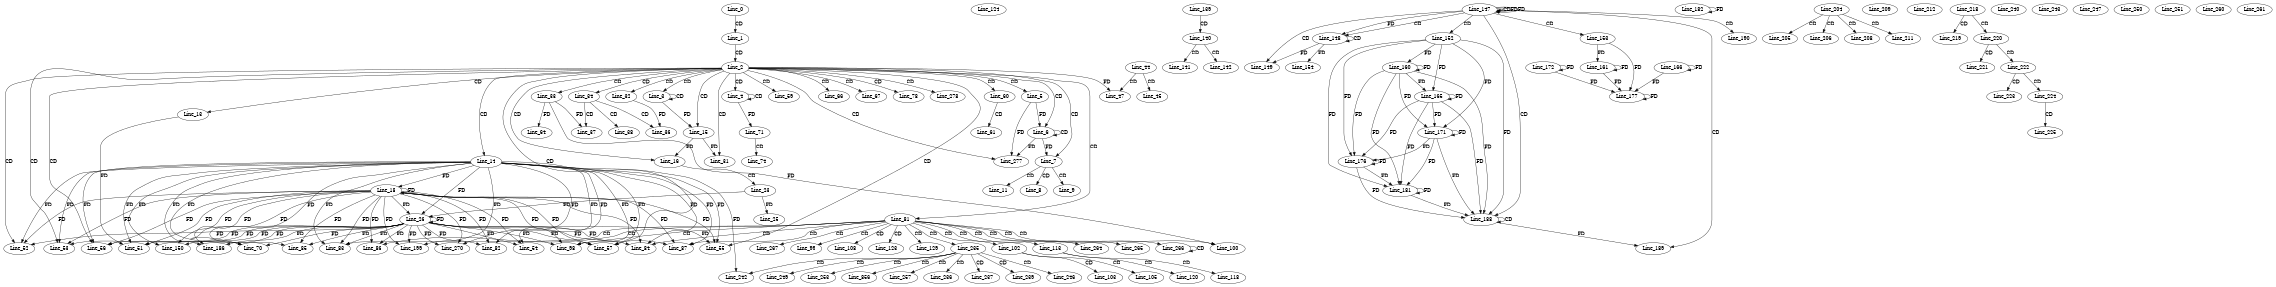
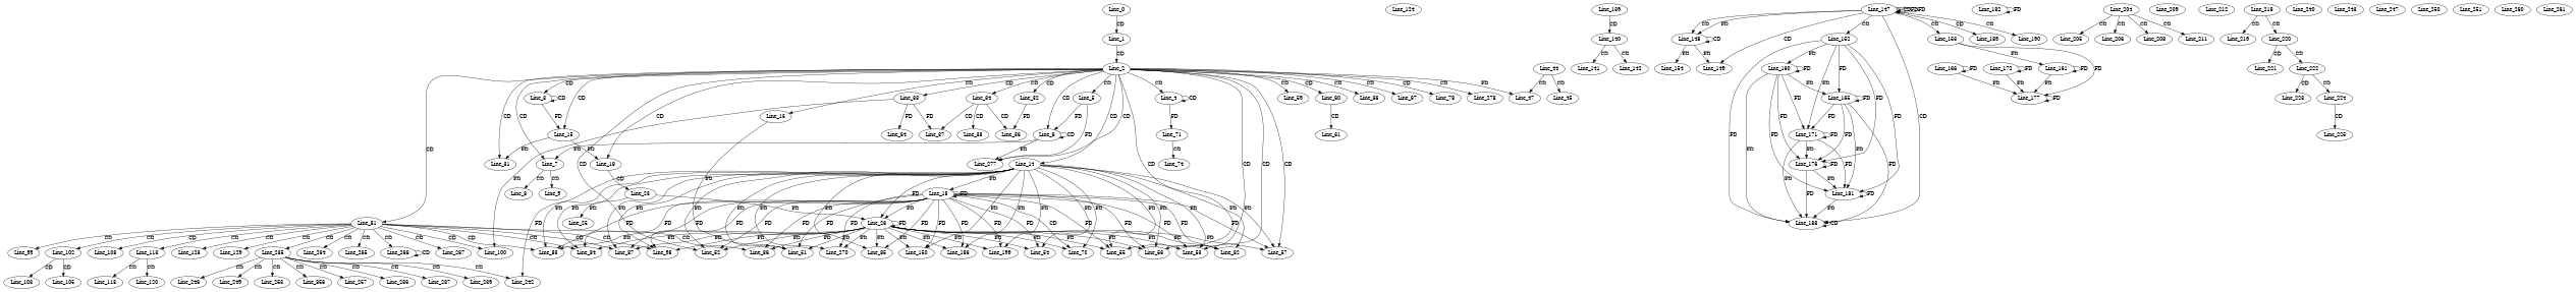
  digraph {
    Line_0
    Line_1
    Line_2
    Line_3
    Line_4
    Line_5
    Line_6
    Line_7
    Line_13
    Line_14
    Line_15
    Line_16
    Line_31
    Line_32
    Line_33
    Line_34
    Line_47
    Line_52
    Line_53
    Line_55
    Line_56
    Line_57
    Line_59
    Line_60
    Line_66
    Line_67
    Line_78
    Line_81
    Line_277
    Line_278
    Line_71
    Line_8
    Line_9
-   Line_11
    Line_51
    Line_18
    Line_26
    Line_54
    Line_70
    Line_82
    Line_83
    Line_84
    Line_85
    Line_87
    Line_98
    Line_150
    Line_186
    Line_199
    Line_270
    Line_242
    Line_23
    Line_36
    Line_37
    Line_64
    Line_100
    Line_38
    Line_61
    Line_86
    Line_99
    Line_102
    Line_108
    Line_113
    Line_123
    Line_129
    Line_235
    Line_264
    Line_265
    Line_266
    Line_267
    Line_74
    Line_25
    Line_44
    Line_45
    Line_103
    Line_105
    Line_118
    Line_120
    Line_236
    Line_237
    Line_239
    Line_246
    Line_249
    Line_253
    n84 [label=Line_856]
    Line_257
    Line_124
    Line_139
    Line_140
    Line_141
    Line_142
    Line_147
    Line_148
    Line_149
    Line_152
    Line_153
    Line_188
    Line_189
    Line_190
    Line_154
    Line_160
    Line_165
    Line_171
    Line_176
    Line_181
    Line_161
    Line_177
    Line_166
    Line_172
    Line_182
    Line_204
    Line_205
    Line_206
    Line_208
    Line_211
    Line_209
    Line_212
    Line_218
    Line_219
    Line_220
    Line_221
    Line_222
    Line_223
    Line_224
    Line_225
    Line_240
    Line_243
    Line_247
    Line_250
    Line_251
    Line_260
    Line_261
    Line_0 -> Line_1 [label=CD]
    Line_1 -> Line_2 [label=CD]
    Line_2 -> Line_3 [label=CD]
    Line_2 -> Line_4 [label=CD]
    Line_2 -> Line_5 [label=CD]
    Line_2 -> Line_6 [label=CD]
    Line_2 -> Line_7 [label=CD]
    Line_2 -> Line_13 [label=CD]
    Line_2 -> Line_14 [label=CD]
    Line_2 -> Line_15 [label=CD]
    Line_2 -> Line_16 [label=CD]
    Line_2 -> Line_31 [label=CD]
    Line_2 -> Line_32 [label=CD]
    Line_2 -> Line_33 [label=CD]
    Line_2 -> Line_34 [label=CD]
    Line_2 -> Line_47 [label=FD]
    Line_2 -> Line_52 [label=CD]
    Line_2 -> Line_53 [label=CD]
    Line_2 -> Line_55 [label=CD]
    Line_2 -> Line_56 [label=CD]
    Line_2 -> Line_57 [label=CD]
    Line_2 -> Line_59 [label=CD]
    Line_2 -> Line_60 [label=CD]
    Line_2 -> Line_66 [label=CD]
    Line_2 -> Line_67 [label=CD]
    Line_2 -> Line_78 [label=CD]
    Line_2 -> Line_81 [label=CD]
    Line_2 -> Line_277 [label=CD]
    Line_2 -> Line_278 [label=CD]
    Line_3 -> Line_3 [label=CD]
    Line_3 -> Line_15 [label=FD]
    Line_4 -> Line_4 [label=CD]
    Line_4 -> Line_71 [label=FD]
    Line_5 -> Line_6 [label=FD]
    Line_5 -> Line_277 [label=FD]
    Line_6 -> Line_6 [label=CD]
    Line_6 -> Line_7 [label=FD]
    Line_6 -> Line_277 [label=FD]
    Line_7 -> Line_8 [label=CD]
    Line_7 -> Line_9 [label=CD]
-   Line_7 -> Line_11 [label=CD]
    Line_13 -> Line_51 [label=FD]
    Line_14 -> Line_52 [label=FD]
    Line_14 -> Line_53 [label=FD]
    Line_14 -> Line_55 [label=FD]
    Line_14 -> Line_56 [label=FD]
    Line_14 -> Line_57 [label=FD]
    Line_14 -> Line_51 [label=FD]
    Line_14 -> Line_18 [label=FD]
    Line_14 -> Line_26 [label=FD]
    Line_14 -> Line_54 [label=FD]
    Line_14 -> Line_70 [label=FD]
    Line_14 -> Line_82 [label=FD]
    Line_14 -> Line_83 [label=FD]
    Line_14 -> Line_84 [label=FD]
    Line_14 -> Line_85 [label=FD]
    Line_14 -> Line_87 [label=FD]
    Line_14 -> Line_98 [label=FD]
    Line_14 -> Line_150 [label=FD]
    Line_14 -> Line_186 [label=FD]
    Line_14 -> Line_199 [label=FD]
    Line_14 -> Line_270 [label=FD]
    Line_14 -> Line_242 [label=FD]
    Line_15 -> Line_16 [label=FD]
    Line_15 -> Line_31 [label=FD]
    Line_16 -> Line_23 [label=CD]
    Line_32 -> Line_36 [label=FD]
    Line_33 -> Line_37 [label=FD]
    Line_33 -> Line_64 [label=FD]
    Line_33 -> Line_100 [label=FD]
    Line_34 -> Line_36 [label=CD]
    Line_34 -> Line_37 [label=CD]
    Line_34 -> Line_38 [label=CD]
    Line_60 -> Line_61 [label=CD]
    Line_81 -> Line_83 [label=CD]
    Line_81 -> Line_84 [label=CD]
    Line_81 -> Line_87 [label=CD]
    Line_81 -> Line_98 [label=CD]
    Line_81 -> Line_100 [label=CD]
    Line_81 -> Line_86 [label=CD]
    Line_81 -> Line_99 [label=CD]
    Line_81 -> Line_102 [label=CD]
    Line_81 -> Line_108 [label=CD]
    Line_81 -> Line_113 [label=CD]
    Line_81 -> Line_123 [label=CD]
    Line_81 -> Line_129 [label=CD]
    Line_81 -> Line_235 [label=CD]
    Line_81 -> Line_264 [label=CD]
    Line_81 -> Line_265 [label=CD]
    Line_81 -> Line_266 [label=CD]
    Line_81 -> Line_267 [label=CD]
    Line_71 -> Line_74 [label=CD]
    Line_18 -> Line_52 [label=FD]
    Line_18 -> Line_53 [label=FD]
    Line_18 -> Line_55 [label=FD]
    Line_18 -> Line_56 [label=FD]
    Line_18 -> Line_57 [label=FD]
    Line_18 -> Line_51 [label=FD]
    Line_18 -> Line_18 [label=FD]
    Line_18 -> Line_26 [label=FD]
    Line_18 -> Line_54 [label=FD]
-   Line_18 -> Line_70 [label=FD]
+   Line_18 -> Line_70 [label=CD]
    Line_18 -> Line_82 [label=FD]
    Line_18 -> Line_83 [label=FD]
    Line_18 -> Line_84 [label=FD]
    Line_18 -> Line_85 [label=FD]
    Line_18 -> Line_87 [label=FD]
    Line_18 -> Line_98 [label=FD]
    Line_18 -> Line_150 [label=FD]
    Line_18 -> Line_186 [label=FD]
    Line_18 -> Line_199 [label=FD]
    Line_18 -> Line_270 [label=FD]
    Line_18 -> Line_86 [label=FD]
    Line_26 -> Line_52 [label=FD]
    Line_26 -> Line_53 [label=FD]
    Line_26 -> Line_55 [label=FD]
    Line_26 -> Line_56 [label=FD]
    Line_26 -> Line_57 [label=FD]
    Line_26 -> Line_51 [label=FD]
    Line_26 -> Line_26 [label=FD]
    Line_26 -> Line_54 [label=FD]
    Line_26 -> Line_70 [label=FD]
    Line_26 -> Line_82 [label=FD]
    Line_26 -> Line_83 [label=FD]
    Line_26 -> Line_84 [label=FD]
    Line_26 -> Line_85 [label=FD]
    Line_26 -> Line_87 [label=FD]
    Line_26 -> Line_98 [label=FD]
    Line_26 -> Line_150 [label=FD]
    Line_26 -> Line_186 [label=FD]
    Line_26 -> Line_199 [label=FD]
    Line_26 -> Line_270 [label=FD]
    Line_26 -> Line_86 [label=FD]
    Line_23 -> Line_26 [label=FD]
    Line_23 -> Line_25 [label=FD]
    Line_102 -> Line_103 [label=CD]
    Line_102 -> Line_105 [label=CD]
    Line_113 -> Line_118 [label=CD]
    Line_113 -> Line_120 [label=CD]
    Line_235 -> Line_242 [label=CD]
    Line_235 -> Line_236 [label=CD]
    Line_235 -> Line_237 [label=CD]
    Line_235 -> Line_239 [label=CD]
    Line_235 -> Line_246 [label=CD]
    Line_235 -> Line_249 [label=CD]
    Line_235 -> Line_253 [label=CD]
    Line_235 -> n84 [label=CD]
    Line_235 -> Line_257 [label=CD]
    Line_266 -> Line_266 [label=CD]
    Line_44 -> Line_47 [label=CD]
    Line_44 -> Line_45 [label=CD]
    Line_139 -> Line_140 [label=CD]
    Line_140 -> Line_141 [label=CD]
    Line_140 -> Line_142 [label=CD]
    Line_147 -> Line_147 [label=CD]
    Line_147 -> Line_147 [label=FD]
    Line_147 -> Line_147 [label=FD]
    Line_147 -> Line_148 [label=CD]
    Line_147 -> Line_148 [label=FD]
    Line_147 -> Line_149 [label=CD]
    Line_147 -> Line_152 [label=CD]
    Line_147 -> Line_153 [label=CD]
    Line_147 -> Line_188 [label=CD]
    Line_147 -> Line_189 [label=CD]
    Line_147 -> Line_190 [label=CD]
    Line_148 -> Line_148 [label=CD]
    Line_148 -> Line_149 [label=FD]
    Line_148 -> Line_154 [label=FD]
    Line_152 -> Line_188 [label=FD]
    Line_152 -> Line_160 [label=FD]
    Line_152 -> Line_165 [label=FD]
    Line_152 -> Line_171 [label=FD]
    Line_152 -> Line_176 [label=FD]
    Line_152 -> Line_181 [label=FD]
    Line_153 -> Line_161 [label=FD]
    Line_153 -> Line_177 [label=FD]
    Line_188 -> Line_188 [label=CD]
-   Line_188 -> Line_189 [label=FD]
    Line_160 -> Line_188 [label=FD]
    Line_160 -> Line_160 [label=FD]
    Line_160 -> Line_165 [label=FD]
    Line_160 -> Line_171 [label=FD]
    Line_160 -> Line_176 [label=FD]
    Line_160 -> Line_181 [label=FD]
    Line_165 -> Line_188 [label=FD]
    Line_165 -> Line_165 [label=FD]
    Line_165 -> Line_171 [label=FD]
    Line_165 -> Line_176 [label=FD]
    Line_165 -> Line_181 [label=FD]
    Line_171 -> Line_188 [label=FD]
    Line_171 -> Line_171 [label=FD]
    Line_171 -> Line_176 [label=FD]
    Line_171 -> Line_181 [label=FD]
    Line_176 -> Line_188 [label=FD]
    Line_176 -> Line_176 [label=FD]
    Line_176 -> Line_181 [label=FD]
    Line_181 -> Line_188 [label=FD]
    Line_181 -> Line_181 [label=FD]
    Line_161 -> Line_161 [label=FD]
    Line_161 -> Line_177 [label=FD]
    Line_177 -> Line_177 [label=FD]
    Line_166 -> Line_177 [label=FD]
    Line_166 -> Line_166 [label=FD]
    Line_172 -> Line_177 [label=FD]
    Line_172 -> Line_172 [label=FD]
    Line_182 -> Line_182 [label=FD]
    Line_204 -> Line_205 [label=CD]
    Line_204 -> Line_206 [label=CD]
    Line_204 -> Line_208 [label=CD]
    Line_204 -> Line_211 [label=CD]
    Line_218 -> Line_219 [label=CD]
    Line_218 -> Line_220 [label=CD]
    Line_220 -> Line_221 [label=CD]
    Line_220 -> Line_222 [label=CD]
    Line_222 -> Line_223 [label=CD]
    Line_222 -> Line_224 [label=CD]
    Line_224 -> Line_225 [label=CD]
  }
